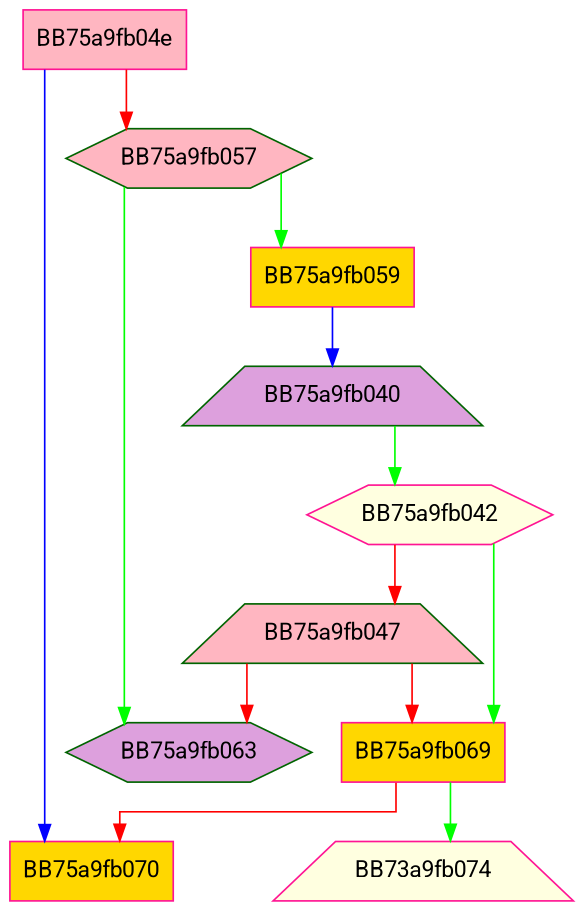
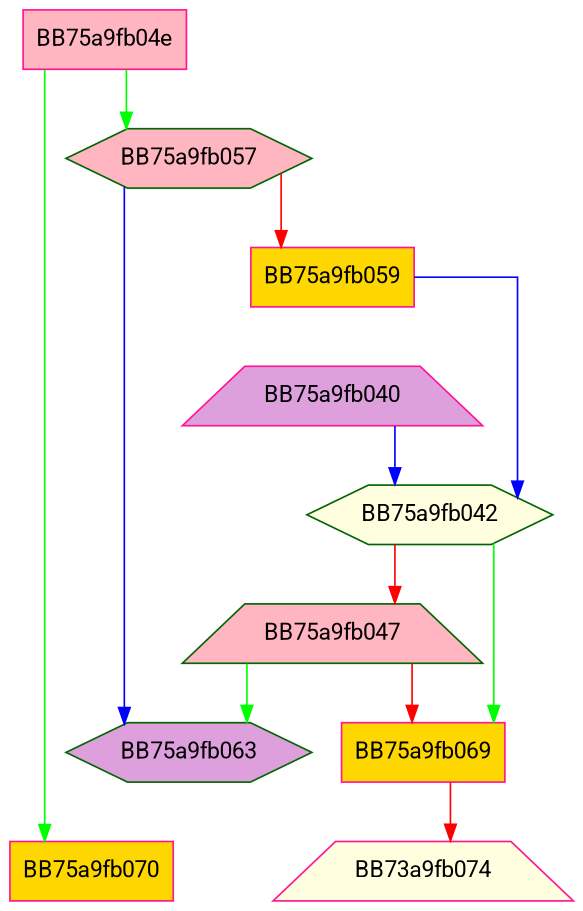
  digraph {
    fontname=Roboto
    splines=ortho
    node [color=deeppink fillcolor=gold fontname=Roboto shape=box style=filled]
    edge [color=green fontname=Roboto]
-   BB75a9fb040 [color=darkgreen fillcolor=plum shape=trapezium]
-   BB75a9fb042 [fillcolor=lightyellow shape=hexagon]
+   BB75a9fb040 [fillcolor=plum shape=trapezium]
+   BB75a9fb042 [color=darkgreen fillcolor=lightyellow shape=hexagon]
    BB75a9fb069
    BB75a9fb047 [color=darkgreen fillcolor=lightpink shape=trapezium]
    BB75a9fb070
    n6 [fillcolor=lightyellow label=BB73a9fb074 shape=trapezium]
    BB75a9fb063 [color=darkgreen fillcolor=plum shape=hexagon]
    BB75a9fb04e [fillcolor=lightpink]
    BB75a9fb057 [color=darkgreen fillcolor=lightpink shape=hexagon]
    BB75a9fb059
-   BB75a9fb040 -> BB75a9fb042
+   BB75a9fb040 -> BB75a9fb042 [color=blue]
    BB75a9fb042 -> BB75a9fb069
    BB75a9fb042 -> BB75a9fb047 [color=red]
-   BB75a9fb069 -> BB75a9fb070 [color=red]
-   BB75a9fb069 -> n6
+   BB75a9fb069 -> n6 [color=red]
    BB75a9fb047 -> BB75a9fb069 [color=red]
-   BB75a9fb047 -> BB75a9fb063 [color=red]
-   BB75a9fb04e -> BB75a9fb070 [color=blue]
-   BB75a9fb04e -> BB75a9fb057 [color=red]
-   BB75a9fb057 -> BB75a9fb063
-   BB75a9fb057 -> BB75a9fb059
-   BB75a9fb059 -> BB75a9fb040 [color=blue]
+   BB75a9fb047 -> BB75a9fb063
+   BB75a9fb04e -> BB75a9fb070
+   BB75a9fb04e -> BB75a9fb057
+   BB75a9fb057 -> BB75a9fb063 [color=blue]
+   BB75a9fb057 -> BB75a9fb059 [color=red]
+   BB75a9fb059 -> BB75a9fb042 [color=blue]
  }
